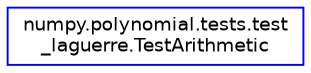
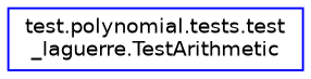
  digraph {
    rankdir=LR
-   n1 [color=blue fillcolor=white fontname=Helvetica fontsize=10 height=0.2 label="numpy.polynomial.tests.test\l_laguerre.TestArithmetic" shape=box style=filled width=0.4]
+   n1 [color=blue fillcolor=white fontname=Helvetica fontsize=10 height=0.2 label="test.polynomial.tests.test\l_laguerre.TestArithmetic" shape=box style=filled width=0.4]
  }
